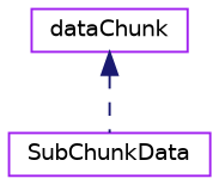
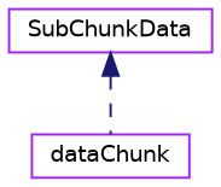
  digraph {
    rankdir=TB
    node [color=purple fillcolor=white fontname=Helvetica fontsize=10 shape=box style=filled]
    n1 [height=0.2 label=dataChunk width=0.4]
    n2 [height=0.2 label=SubChunkData width=0.4]
-   n1 -> n2 [color=midnightblue dir=back fontname=Helvetica fontsize=10 labelfontname=Helvetica labelfontsize=10 style=dashed]
+   n2 -> n1 [color=midnightblue dir=back fontname=Helvetica fontsize=10 labelfontname=Helvetica labelfontsize=10 style=dashed]
  }
